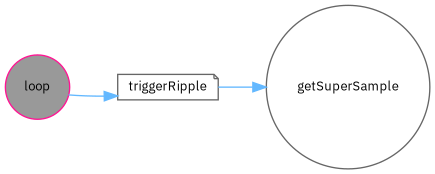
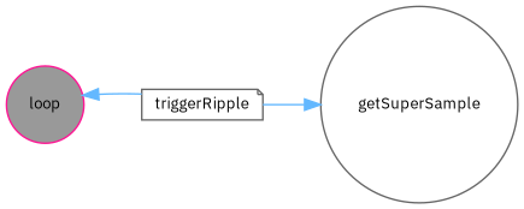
  digraph {
    fontname="IBM Plex Sans"
    rankdir=LR
    node [color=gray40 fillcolor=white fontname="IBM Plex Sans" fontsize=10 shape=circle style=filled]
    edge [color=steelblue1 fontname="IBM Plex Sans" fontsize=10 labelfontname=Helvetica labelfontsize=10 style=solid]
    n1 [color=deeppink fillcolor=grey60 fontcolor=black height=0.2 label=loop width=0.4]
    n2 [height=0.2 label=triggerRipple shape=note width=0.4]
    n3 [height=0.2 label=getSuperSample width=0.4]
-   n1 -> n2
+   n2 -> n1
    n2 -> n3
  }
